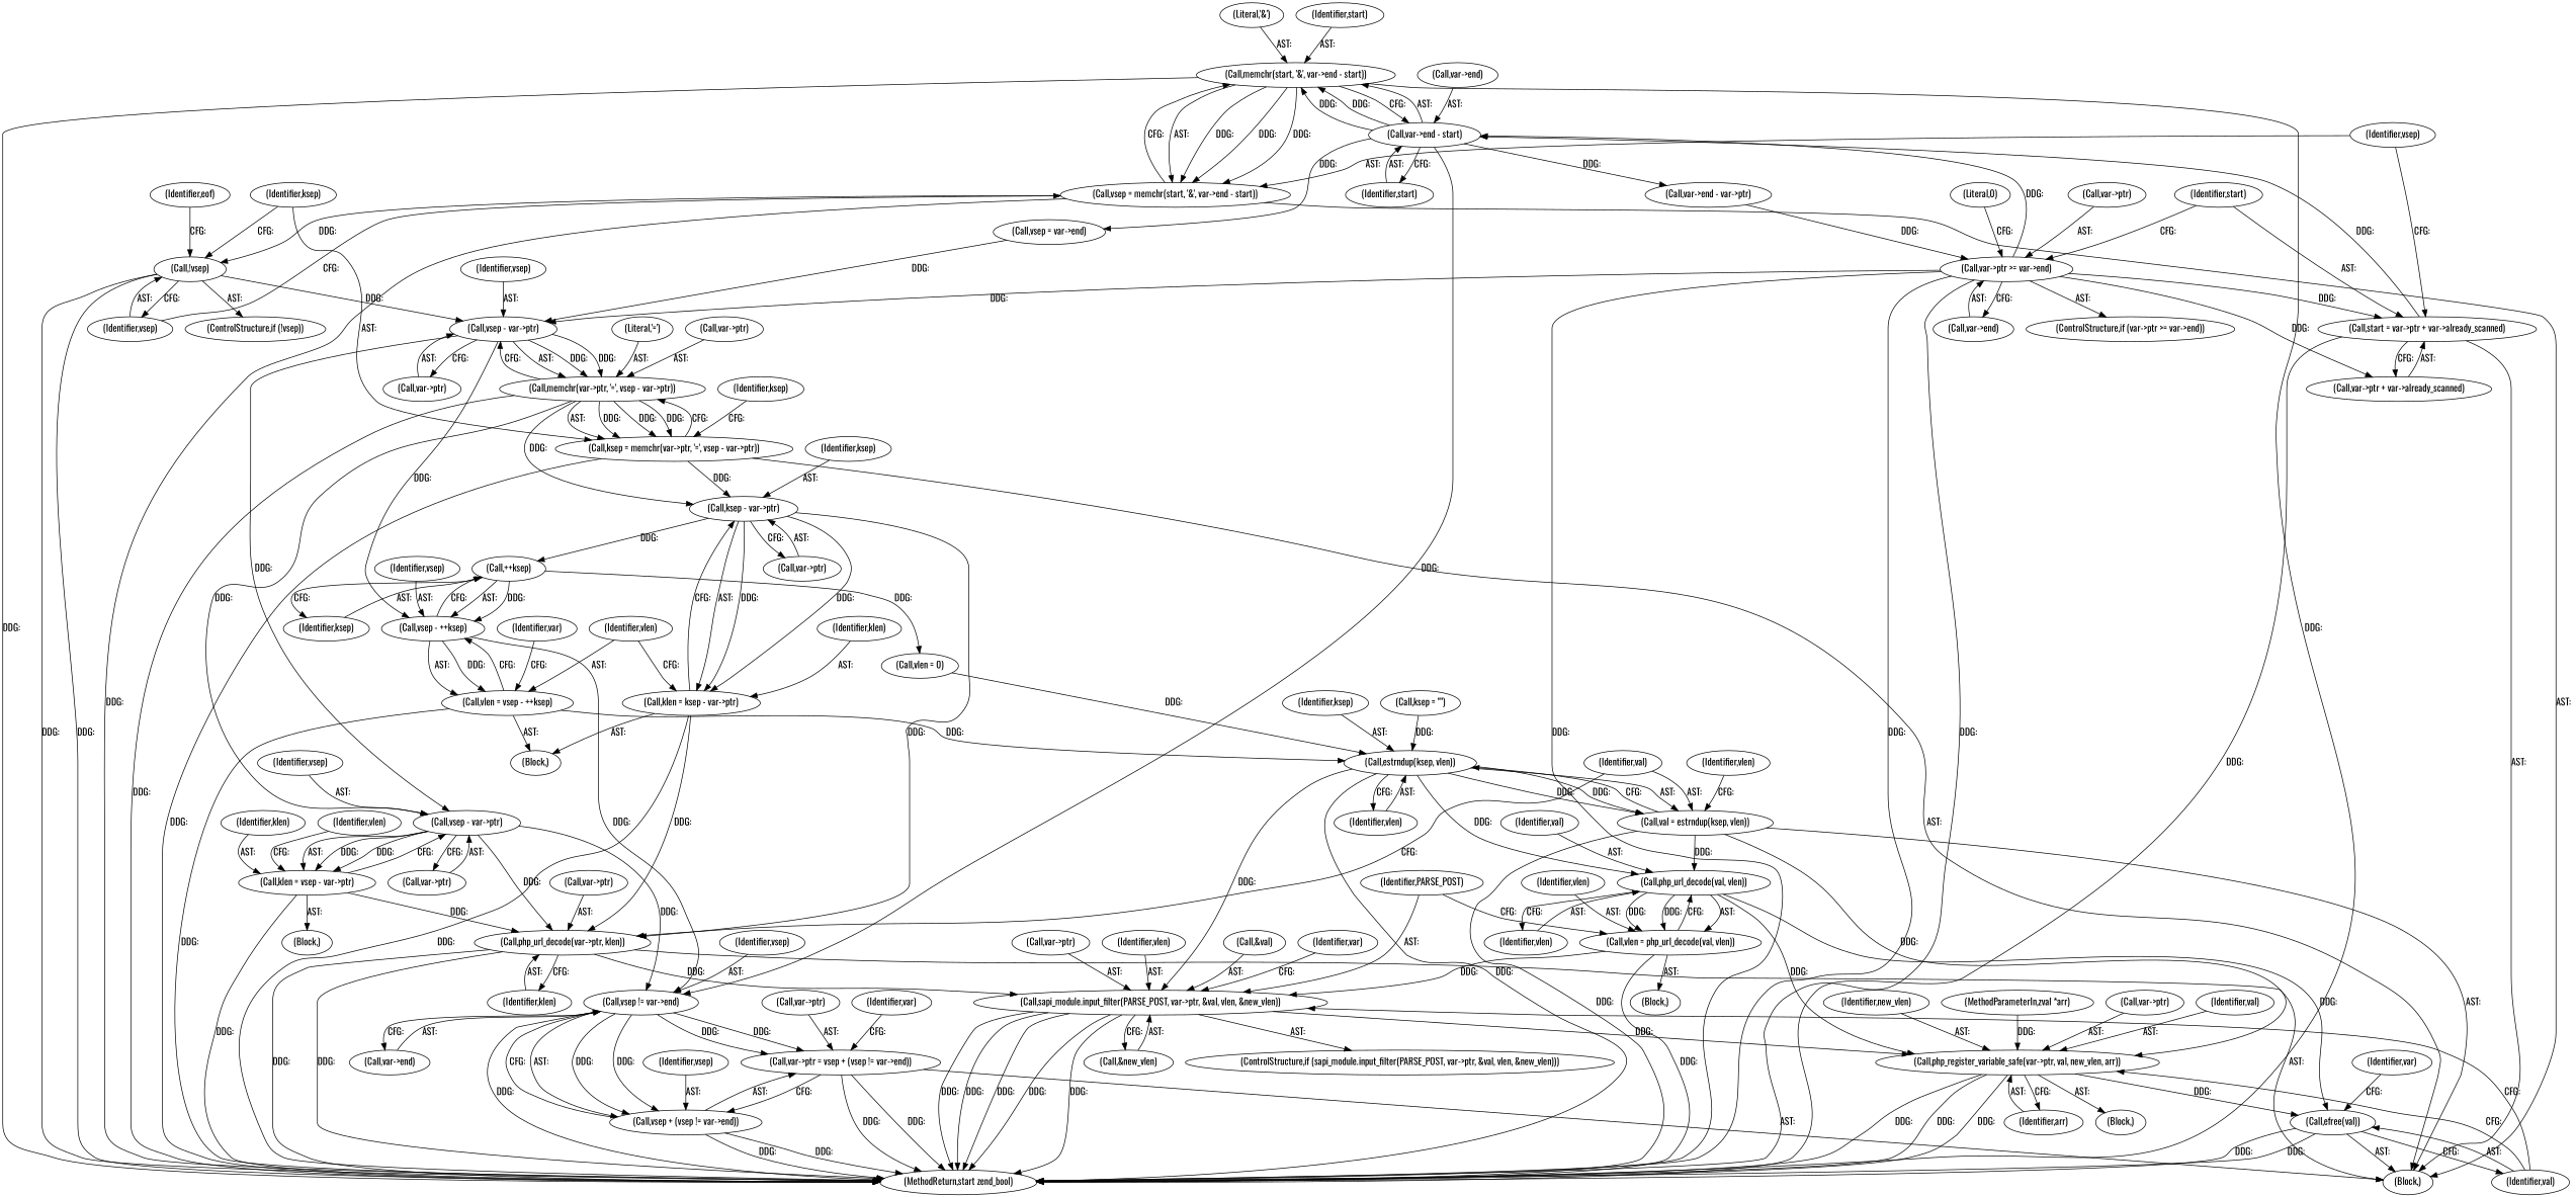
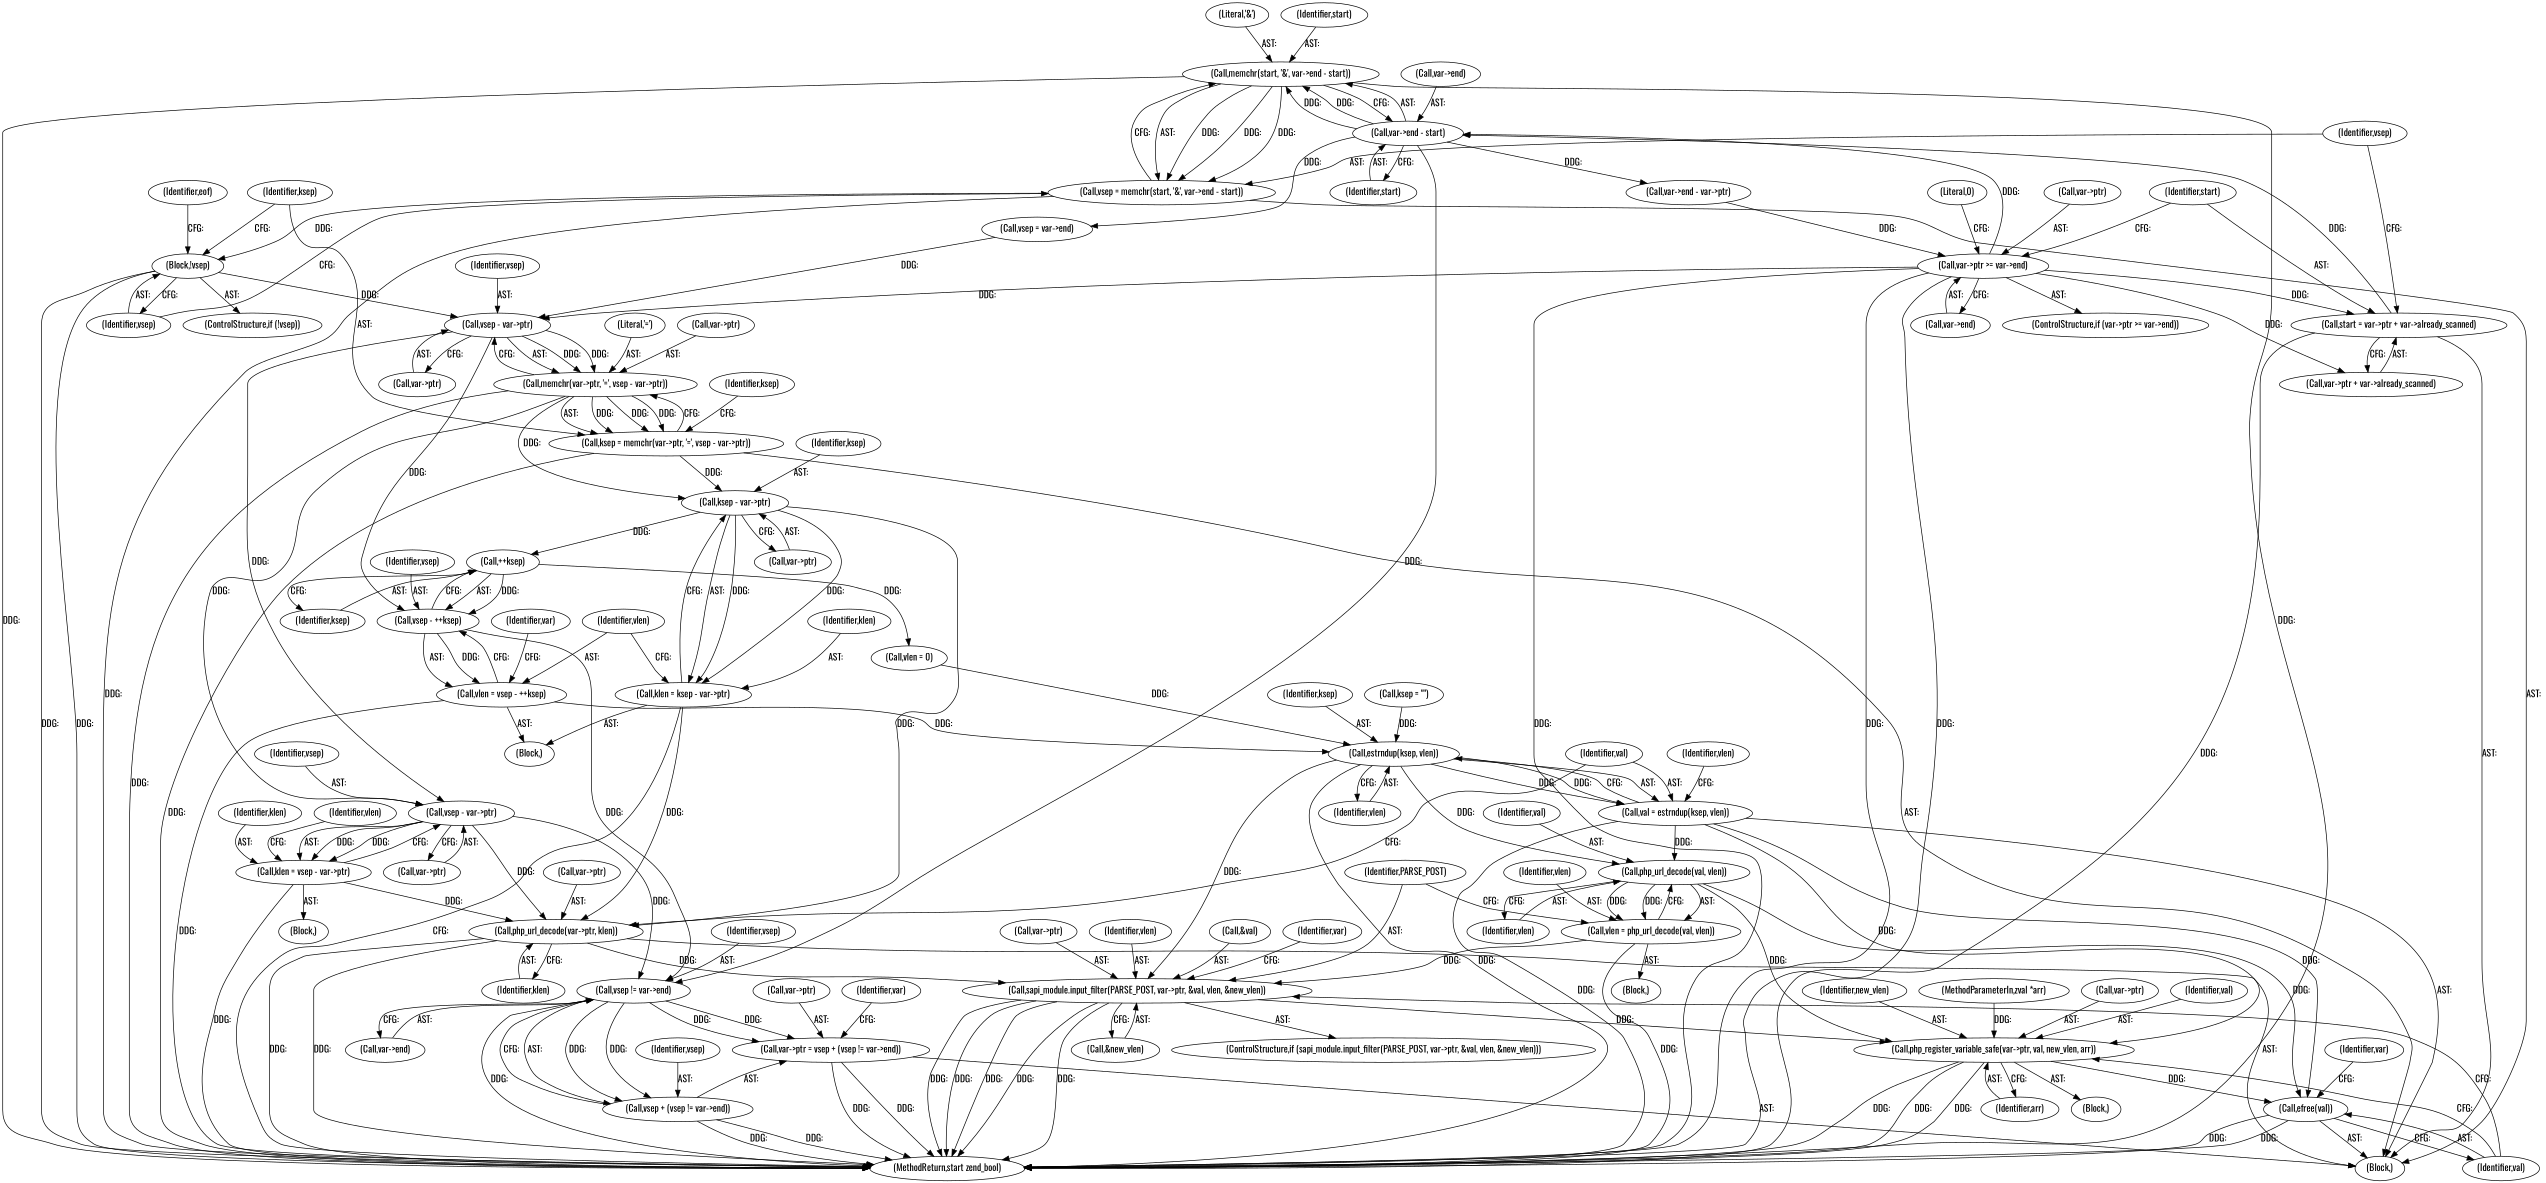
  digraph {
    fontname=Oswald
    node [fontname=Oswald]
    edge [fontname=Oswald]
    n1 [label="(Call,memchr(start, '&', var->end - start))"]
    n2 [label="(Call,var->end - start)"]
    n3 [label="(Call,vsep = memchr(start, '&', var->end - start))"]
    n4 [label="(MethodReturn,start zend_bool)"]
    n5 [label="(Call,vsep != var->end)"]
    n6 [label="(Call,var->end - var->ptr)"]
    n7 [label="(Identifier,start)"]
    n8 [label="(Call,vsep = var->end)"]
    n9 [label="(Block,)"]
-   n10 [label="(Call,!vsep)"]
+   n10 [label="(Block,!vsep)"]
    n11 [label="(Call,var->ptr = vsep + (vsep != var->end))"]
    n12 [label="(Call,vsep + (vsep != var->end))"]
    n13 [label="(Call,var->end)"]
    n14 [label="(Call,var->ptr >= var->end)"]
    n15 [label="(Call,vsep - var->ptr)"]
    n16 [label="(Call,start = var->ptr + var->already_scanned)"]
    n17 [label="(Call,var->ptr + var->already_scanned)"]
    n18 [label="(Call,var->end)"]
    n19 [label="(ControlStructure,if (var->ptr >= var->end))"]
    n20 [label="(Call,memchr(var->ptr, '=', vsep - var->ptr))"]
    n21 [label="(Call,vsep - ++ksep)"]
    n22 [label="(Call,vsep - var->ptr)"]
    n23 [label="(Call,var->ptr)"]
    n24 [label="(Identifier,vsep)"]
    n25 [label="(ControlStructure,if (!vsep))"]
    n26 [label="(Call,ksep = memchr(var->ptr, '=', vsep - var->ptr))"]
    n27 [label="(Call,ksep - var->ptr)"]
    n28 [label="(Call,++ksep)"]
    n29 [label="(Call,vlen = vsep - ++ksep)"]
    n30 [label="(Call,php_url_decode(var->ptr, klen))"]
    n31 [label="(Call,klen = vsep - var->ptr)"]
    n32 [label="(Call,var->ptr)"]
    n33 [label="(Call,klen = ksep - var->ptr)"]
    n34 [label="(Call,var->ptr)"]
    n35 [label="(Block,)"]
    n36 [label="(Call,sapi_module.input_filter(PARSE_POST, var->ptr, &val, vlen, &new_vlen))"]
    n37 [label="(Identifier,klen)"]
    n38 [label="(Identifier,ksep)"]
    n39 [label="(Call,vlen = 0)"]
    n40 [label="(Call,php_register_variable_safe(var->ptr, val, new_vlen, arr))"]
    n41 [label="(ControlStructure,if (sapi_module.input_filter(PARSE_POST, var->ptr, &val, vlen, &new_vlen)))"]
    n42 [label="(Call,&new_vlen)"]
    n43 [label="(Call,efree(val))"]
    n44 [label="(Identifier,arr)"]
    n45 [label="(Block,)"]
    n46 [label="(Identifier,val)"]
    n47 [label="(Call,estrndup(ksep, vlen))"]
    n48 [label="(Call,val = estrndup(ksep, vlen))"]
    n49 [label="(Call,php_url_decode(val, vlen))"]
    n50 [label="(Identifier,vlen)"]
    n51 [label="(Call,vlen = php_url_decode(val, vlen))"]
    n52 [label="(Identifier,vlen)"]
    n53 [label="(Block,)"]
    n54 [label="(Block,)"]
    n55 [label="(Identifier,ksep)"]
    n56 [label="(Identifier,vlen)"]
    n57 [label="(Identifier,new_vlen)"]
    n58 [label="(Call,&val)"]
    n59 [label="(Identifier,ksep)"]
    n60 [label="(Identifier,vsep)"]
    n61 [label="(Identifier,klen)"]
    n62 [label="(Identifier,var)"]
    n63 [label="(Identifier,var)"]
    n64 [label="(Literal,'&')"]
    n65 [label="(Identifier,val)"]
    n66 [label="(Call,var->end)"]
    n67 [label="(MethodParameterIn,zval *arr)"]
    n68 [label="(Identifier,var)"]
    n69 [label="(Identifier,vlen)"]
    n70 [label="(Identifier,start)"]
    n71 [label="(Literal,0)"]
    n72 [label="(Call,var->ptr)"]
    n73 [label="(Literal,'=')"]
    n74 [label="(Identifier,ksep)"]
    n75 [label="(Call,var->ptr)"]
    n76 [label="(Call,var->ptr)"]
    n77 [label="(Identifier,val)"]
    n78 [label="(Identifier,eof)"]
    n79 [label="(Identifier,vsep)"]
    n80 [label="(Identifier,start)"]
    n81 [label="(Identifier,klen)"]
    n82 [label="(Identifier,vlen)"]
    n83 [label="(Identifier,var)"]
    n84 [label="(Call,ksep = \"\")"]
    n85 [label="(Identifier,vsep)"]
    n86 [label="(Identifier,ksep)"]
    n87 [label="(Call,var->ptr)"]
    n88 [label="(Identifier,vsep)"]
    n89 [label="(Identifier,val)"]
    n90 [label="(Identifier,vsep)"]
    n91 [label="(Call,var->ptr)"]
    n92 [label="(Identifier,vsep)"]
    n93 [label="(Call,var->ptr)"]
    n94 [label="(Identifier,vlen)"]
    n95 [label="(Identifier,vlen)"]
    n96 [label="(Identifier,PARSE_POST)"]
    n1 -> n2 [label="CFG: "]
    n1 -> n3 [label="AST: "]
    n1 -> n3 [label="DDG: "]
    n1 -> n3 [label="DDG: "]
    n1 -> n3 [label="DDG: "]
    n1 -> n4 [label="DDG: "]
    n1 -> n4 [label="DDG: "]
    n2 -> n1 [label="AST: "]
    n2 -> n1 [label="DDG: "]
    n2 -> n1 [label="DDG: "]
    n2 -> n5 [label="DDG: "]
    n2 -> n6 [label="DDG: "]
    n2 -> n7 [label="CFG: "]
    n2 -> n8 [label="DDG: "]
    n3 -> n1 [label="CFG: "]
    n3 -> n4 [label="DDG: "]
    n3 -> n9 [label="AST: "]
    n3 -> n10 [label="DDG: "]
    n5 -> n4 [label="DDG: "]
    n5 -> n11 [label="DDG: "]
    n5 -> n11 [label="DDG: "]
    n5 -> n12 [label="AST: "]
    n5 -> n12 [label="DDG: "]
    n5 -> n12 [label="DDG: "]
    n5 -> n13 [label="CFG: "]
    n6 -> n14 [label="DDG: "]
    n7 -> n2 [label="AST: "]
    n8 -> n15 [label="DDG: "]
    n10 -> n4 [label="DDG: "]
    n10 -> n4 [label="DDG: "]
    n10 -> n15 [label="DDG: "]
    n10 -> n24 [label="CFG: "]
    n10 -> n25 [label="AST: "]
    n11 -> n4 [label="DDG: "]
    n11 -> n4 [label="DDG: "]
    n11 -> n9 [label="AST: "]
-   n11 -> n12 [label="CFG: "]
    n12 -> n4 [label="DDG: "]
    n12 -> n4 [label="DDG: "]
    n12 -> n5 [label="CFG: "]
    n12 -> n11 [label="AST: "]
    n13 -> n5 [label="AST: "]
    n14 -> n2 [label="DDG: "]
    n14 -> n4 [label="DDG: "]
    n14 -> n4 [label="DDG: "]
    n14 -> n4 [label="DDG: "]
    n14 -> n15 [label="DDG: "]
    n14 -> n16 [label="DDG: "]
    n14 -> n17 [label="DDG: "]
    n14 -> n18 [label="CFG: "]
    n14 -> n19 [label="AST: "]
    n15 -> n20 [label="AST: "]
    n15 -> n20 [label="DDG: "]
    n15 -> n20 [label="DDG: "]
    n15 -> n21 [label="DDG: "]
    n15 -> n22 [label="DDG: "]
    n15 -> n23 [label="CFG: "]
    n16 -> n2 [label="DDG: "]
    n16 -> n4 [label="DDG: "]
    n16 -> n9 [label="AST: "]
    n16 -> n17 [label="CFG: "]
    n17 -> n16 [label="AST: "]
    n18 -> n14 [label="AST: "]
    n20 -> n4 [label="DDG: "]
    n20 -> n15 [label="CFG: "]
    n20 -> n22 [label="DDG: "]
    n20 -> n26 [label="AST: "]
    n20 -> n26 [label="DDG: "]
    n20 -> n26 [label="DDG: "]
    n20 -> n26 [label="DDG: "]
    n20 -> n27 [label="DDG: "]
    n21 -> n5 [label="DDG: "]
    n21 -> n28 [label="CFG: "]
    n21 -> n29 [label="AST: "]
    n21 -> n29 [label="DDG: "]
    n22 -> n5 [label="DDG: "]
    n22 -> n30 [label="DDG: "]
    n22 -> n31 [label="AST: "]
    n22 -> n31 [label="DDG: "]
    n22 -> n31 [label="DDG: "]
    n22 -> n32 [label="CFG: "]
    n23 -> n15 [label="AST: "]
    n24 -> n3 [label="CFG: "]
    n24 -> n10 [label="AST: "]
    n26 -> n4 [label="DDG: "]
    n26 -> n9 [label="AST: "]
    n26 -> n20 [label="CFG: "]
    n26 -> n27 [label="DDG: "]
    n27 -> n28 [label="DDG: "]
    n27 -> n30 [label="DDG: "]
    n27 -> n33 [label="AST: "]
    n27 -> n33 [label="DDG: "]
    n27 -> n33 [label="DDG: "]
    n27 -> n34 [label="CFG: "]
    n28 -> n21 [label="AST: "]
    n28 -> n21 [label="DDG: "]
    n28 -> n38 [label="CFG: "]
    n28 -> n39 [label="DDG: "]
    n29 -> n4 [label="DDG: "]
    n29 -> n21 [label="CFG: "]
    n29 -> n35 [label="AST: "]
    n29 -> n47 [label="DDG: "]
    n30 -> n4 [label="DDG: "]
    n30 -> n4 [label="DDG: "]
    n30 -> n9 [label="AST: "]
    n30 -> n36 [label="DDG: "]
    n30 -> n37 [label="CFG: "]
    n31 -> n4 [label="DDG: "]
    n31 -> n22 [label="CFG: "]
    n31 -> n30 [label="DDG: "]
    n31 -> n54 [label="AST: "]
    n32 -> n22 [label="AST: "]
-   n33 -> n4 [label="DDG: "]
+   n33 -> n4 [label="CFG: "]
    n33 -> n27 [label="CFG: "]
    n33 -> n30 [label="DDG: "]
    n33 -> n35 [label="AST: "]
    n34 -> n27 [label="AST: "]
    n36 -> n4 [label="DDG: "]
    n36 -> n4 [label="DDG: "]
    n36 -> n4 [label="DDG: "]
    n36 -> n4 [label="DDG: "]
    n36 -> n4 [label="DDG: "]
    n36 -> n40 [label="DDG: "]
    n36 -> n41 [label="AST: "]
    n36 -> n42 [label="CFG: "]
    n37 -> n30 [label="AST: "]
    n38 -> n28 [label="AST: "]
    n39 -> n47 [label="DDG: "]
    n40 -> n4 [label="DDG: "]
    n40 -> n4 [label="DDG: "]
    n40 -> n4 [label="DDG: "]
    n40 -> n43 [label="DDG: "]
    n40 -> n44 [label="CFG: "]
    n40 -> n45 [label="AST: "]
    n42 -> n36 [label="AST: "]
    n43 -> n4 [label="DDG: "]
    n43 -> n4 [label="DDG: "]
    n43 -> n9 [label="AST: "]
    n43 -> n46 [label="CFG: "]
    n44 -> n40 [label="AST: "]
    n46 -> n36 [label="CFG: "]
    n46 -> n40 [label="CFG: "]
    n46 -> n43 [label="AST: "]
    n47 -> n4 [label="DDG: "]
    n47 -> n36 [label="DDG: "]
    n47 -> n48 [label="AST: "]
    n47 -> n48 [label="DDG: "]
    n47 -> n48 [label="DDG: "]
    n47 -> n49 [label="DDG: "]
    n47 -> n50 [label="CFG: "]
    n48 -> n4 [label="DDG: "]
    n48 -> n9 [label="AST: "]
    n48 -> n40 [label="DDG: "]
+   n48 -> n43 [label="DDG: "]
    n48 -> n47 [label="CFG: "]
    n48 -> n49 [label="DDG: "]
    n49 -> n40 [label="DDG: "]
    n49 -> n43 [label="DDG: "]
    n49 -> n51 [label="AST: "]
    n49 -> n51 [label="DDG: "]
    n49 -> n51 [label="DDG: "]
    n49 -> n52 [label="CFG: "]
    n50 -> n47 [label="AST: "]
    n51 -> n4 [label="DDG: "]
    n51 -> n36 [label="DDG: "]
    n51 -> n49 [label="CFG: "]
    n51 -> n53 [label="AST: "]
    n52 -> n49 [label="AST: "]
    n55 -> n47 [label="AST: "]
    n56 -> n51 [label="AST: "]
    n57 -> n40 [label="AST: "]
    n58 -> n36 [label="AST: "]
    n59 -> n27 [label="AST: "]
    n60 -> n22 [label="AST: "]
    n61 -> n31 [label="AST: "]
    n62 -> n43 [label="CFG: "]
    n63 -> n29 [label="CFG: "]
    n64 -> n1 [label="AST: "]
    n65 -> n30 [label="CFG: "]
    n65 -> n48 [label="AST: "]
    n66 -> n2 [label="AST: "]
    n67 -> n40 [label="DDG: "]
    n68 -> n36 [label="CFG: "]
    n69 -> n31 [label="CFG: "]
    n70 -> n1 [label="AST: "]
    n71 -> n14 [label="CFG: "]
    n72 -> n20 [label="AST: "]
    n73 -> n20 [label="AST: "]
    n74 -> n10 [label="CFG: "]
    n74 -> n26 [label="AST: "]
    n75 -> n11 [label="AST: "]
    n76 -> n36 [label="AST: "]
    n77 -> n49 [label="AST: "]
    n78 -> n10 [label="CFG: "]
    n79 -> n5 [label="AST: "]
    n80 -> n14 [label="CFG: "]
    n80 -> n16 [label="AST: "]
    n81 -> n33 [label="AST: "]
    n82 -> n36 [label="AST: "]
    n83 -> n11 [label="CFG: "]
    n84 -> n47 [label="DDG: "]
    n85 -> n3 [label="AST: "]
    n85 -> n16 [label="CFG: "]
    n86 -> n26 [label="CFG: "]
    n87 -> n40 [label="AST: "]
    n88 -> n21 [label="AST: "]
    n89 -> n40 [label="AST: "]
    n90 -> n15 [label="AST: "]
    n91 -> n14 [label="AST: "]
    n92 -> n12 [label="AST: "]
    n93 -> n30 [label="AST: "]
    n94 -> n29 [label="AST: "]
    n94 -> n33 [label="CFG: "]
    n95 -> n48 [label="CFG: "]
    n96 -> n36 [label="AST: "]
    n96 -> n51 [label="CFG: "]
  }
